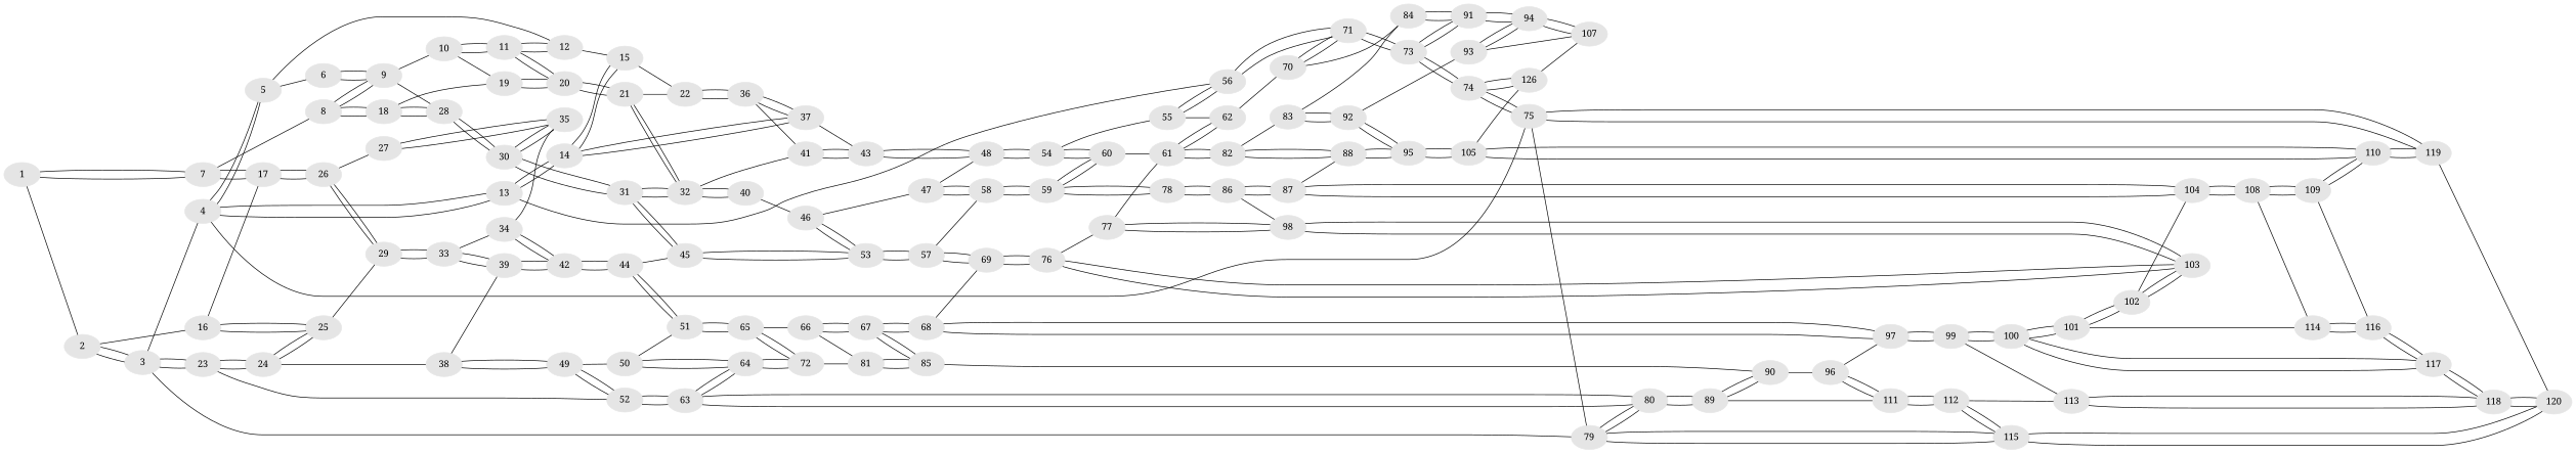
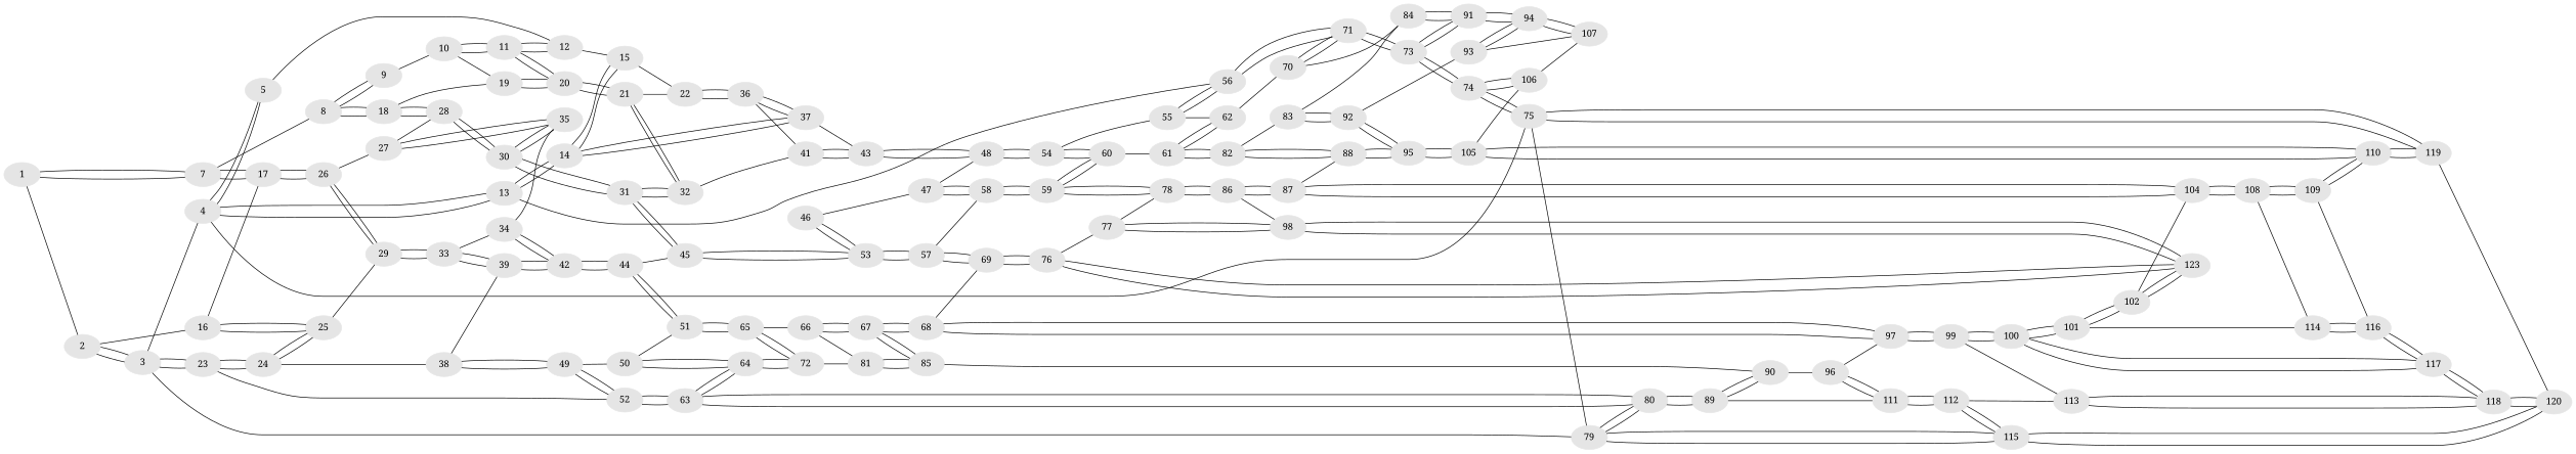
  graph {
    fontname="Noto Serif"
    rankdir=LR
    node [color=gray90 fontname="Noto Serif" style=filled]
    edge [fontname="Noto Serif"]
    1
    2
    7
    3
    16
    8
    17
    4
    23
    79
    25
    5
    13
    75
    24
    52
    80
    115
-   6
    12
    14
    56
    119
    9
    15
    10
    18
    26
    19
    28
    11
    20
    21
    22
    37
    71
    43
    36
    29
    27
    30
    32
-   40
    41
    38
    63
    39
    49
    33
    35
    31
    34
    45
    53
    46
    42
    44
    48
    50
    47
    51
    54
    65
    57
    58
    59
    55
    60
    64
    72
    66
    69
    62
    61
    70
    73
    76
    78
    86
    82
    83
    88
    84
    89
    81
    67
    68
    85
    97
    90
    99
    77
-   103
+   103 [label=123]
    91
    74
-   106 [label=126]
+   106
    94
    107
    120
    98
    87
    111
    92
    95
    93
    96
    104
    108
    105
    112
    110
    100
    113
    101
    117
    118
    102
    114
    116
    109
    1 -- 2
    1 -- 7
    1 -- 7
    2 -- 3
    2 -- 3
    2 -- 16
    7 -- 8
    7 -- 17
    7 -- 17
    3 -- 4
    3 -- 23
    3 -- 23
    3 -- 79
    16 -- 17
    16 -- 25
    16 -- 25
    8 -- 9
    8 -- 9
    8 -- 18
    8 -- 18
    17 -- 26
    17 -- 26
    4 -- 5
    4 -- 5
    4 -- 13
    4 -- 13
    4 -- 75
    23 -- 24
    23 -- 24
    23 -- 52
    79 -- 80
    79 -- 80
    79 -- 115
    79 -- 115
    25 -- 29
-   5 -- 6
    5 -- 12
    13 -- 14
    13 -- 14
    13 -- 56
    75 -- 79
    75 -- 119
    75 -- 119
    24 -- 25
    24 -- 25
    24 -- 38
    52 -- 63
    52 -- 63
    80 -- 89
    80 -- 89
    115 -- 120
    115 -- 120
-   6 -- 9
-   6 -- 9
    12 -- 15
    14 -- 15
    14 -- 15
    14 -- 37
    14 -- 37
    56 -- 71
    56 -- 71
    119 -- 120
    9 -- 10
    15 -- 22
    10 -- 19
    10 -- 11
    10 -- 11
    18 -- 19
    18 -- 28
    18 -- 28
    26 -- 29
    26 -- 29
    26 -- 27
    19 -- 20
    19 -- 20
    28 -- 30
    28 -- 30
    11 -- 12
    11 -- 12
    11 -- 20
    11 -- 20
    20 -- 21
    20 -- 21
    21 -- 22
    21 -- 32
    21 -- 32
    22 -- 36
    22 -- 36
    37 -- 43
    71 -- 73
    71 -- 73
    43 -- 48
    43 -- 48
    36 -- 37
    36 -- 37
    36 -- 41
    29 -- 33
    29 -- 33
-   9 -- 28
+   27 -- 28
    27 -- 35
    27 -- 35
    30 -- 35
    30 -- 35
    30 -- 31
    30 -- 31
-   32 -- 40
-   32 -- 40
    32 -- 41
-   40 -- 46
    41 -- 43
    41 -- 43
    38 -- 39
    38 -- 49
    38 -- 49
    63 -- 80
    63 -- 80
    63 -- 64
    63 -- 64
    39 -- 42
    39 -- 42
    49 -- 52
    49 -- 52
    49 -- 50
    33 -- 39
    33 -- 39
    33 -- 34
    31 -- 32
    31 -- 32
    31 -- 45
    31 -- 45
    34 -- 35
    34 -- 42
    34 -- 42
    45 -- 53
    45 -- 53
    53 -- 57
    53 -- 57
    46 -- 53
    46 -- 53
    46 -- 47
    42 -- 44
    42 -- 44
    44 -- 45
    44 -- 51
    44 -- 51
    48 -- 54
    48 -- 54
    50 -- 51
    50 -- 64
    50 -- 64
    47 -- 48
    47 -- 58
    47 -- 58
    51 -- 65
    51 -- 65
    54 -- 55
    54 -- 60
    54 -- 60
    65 -- 72
    65 -- 72
    65 -- 66
    57 -- 58
    57 -- 69
    57 -- 69
    58 -- 59
    58 -- 59
    59 -- 60
    59 -- 60
    59 -- 78
    59 -- 78
    55 -- 56
    55 -- 56
    55 -- 62
    60 -- 61
    64 -- 72
    64 -- 72
    72 -- 81
    66 -- 81
    66 -- 67
    66 -- 67
    69 -- 76
    69 -- 76
    62 -- 70
    61 -- 62
    61 -- 62
    61 -- 82
    61 -- 82
    70 -- 71
    70 -- 71
    70 -- 84
    73 -- 91
    73 -- 91
    73 -- 74
    73 -- 74
    76 -- 77
    76 -- 103
    76 -- 103
    78 -- 86
    78 -- 86
    86 -- 98
    86 -- 87
    86 -- 87
    82 -- 83
    82 -- 88
    82 -- 88
    83 -- 84
    83 -- 92
    83 -- 92
    88 -- 95
    88 -- 95
    84 -- 91
    84 -- 91
    89 -- 90
    89 -- 90
    89 -- 111
    81 -- 85
    81 -- 85
    67 -- 68
    67 -- 68
    67 -- 85
    67 -- 85
    68 -- 69
    68 -- 97
    68 -- 97
    85 -- 90
    97 -- 99
    97 -- 99
    90 -- 96
    99 -- 100
    99 -- 100
    99 -- 113
-   77 -- 61
+   77 -- 78
    77 -- 98
    77 -- 98
    91 -- 94
    91 -- 94
    74 -- 75
    74 -- 75
    74 -- 106
    74 -- 106
    106 -- 107
    94 -- 107
    94 -- 107
    98 -- 103
    98 -- 103
    87 -- 88
    87 -- 104
    87 -- 104
    111 -- 112
    111 -- 112
    92 -- 95
    92 -- 95
    92 -- 93
    95 -- 105
    95 -- 105
    93 -- 94
    93 -- 94
    93 -- 107
    96 -- 97
    96 -- 111
    96 -- 111
    104 -- 108
    104 -- 108
    108 -- 114
    108 -- 109
    108 -- 109
    105 -- 106
    105 -- 110
    105 -- 110
    112 -- 115
    112 -- 115
    112 -- 113
    110 -- 119
    110 -- 119
    100 -- 101
    100 -- 101
    100 -- 117
    100 -- 117
    113 -- 118
    113 -- 118
    101 -- 102
    101 -- 102
    101 -- 114
    117 -- 118
    117 -- 118
    118 -- 120
    118 -- 120
    102 -- 103
    102 -- 103
    102 -- 104
    114 -- 116
    114 -- 116
    116 -- 117
    116 -- 117
    109 -- 110
    109 -- 110
    109 -- 116
  }
